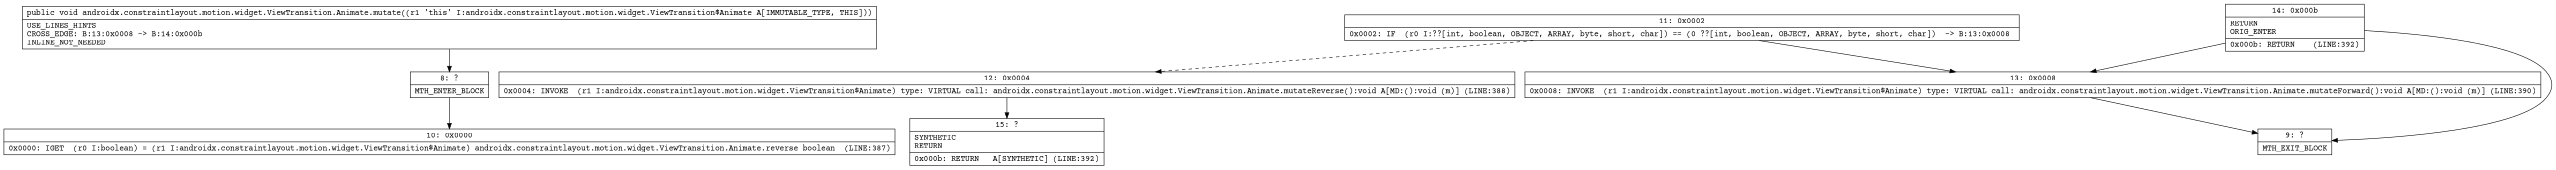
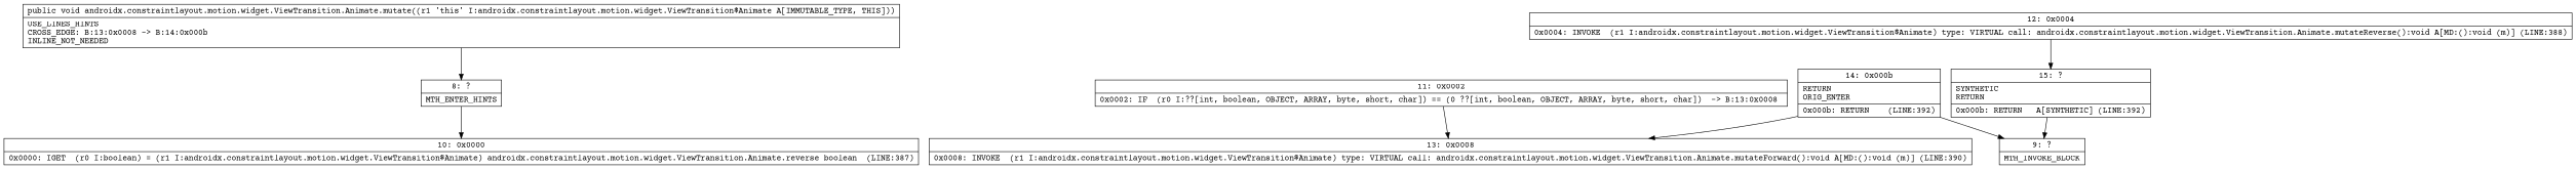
  digraph {
    fontname="Courier Prime"
    node [fontname="Courier Prime" shape=record]
    edge [fontname="Courier Prime"]
-   n1 [label="{8\:\ ?|MTH_ENTER_BLOCK\l}"]
+   n1 [label="{8\:\ ?|MTH_ENTER_HINTS\l}"]
    n2 [label="{10\:\ 0x0000|0x0000: IGET  (r0 I:boolean) = (r1 I:androidx.constraintlayout.motion.widget.ViewTransition$Animate) androidx.constraintlayout.motion.widget.ViewTransition.Animate.reverse boolean  (LINE:387)\l}"]
    n3 [label="{11\:\ 0x0002|0x0002: IF  (r0 I:??[int, boolean, OBJECT, ARRAY, byte, short, char]) == (0 ??[int, boolean, OBJECT, ARRAY, byte, short, char])  \-\> B:13:0x0008 \l}"]
    n4 [label="{12\:\ 0x0004|0x0004: INVOKE  (r1 I:androidx.constraintlayout.motion.widget.ViewTransition$Animate) type: VIRTUAL call: androidx.constraintlayout.motion.widget.ViewTransition.Animate.mutateReverse():void A[MD:():void (m)] (LINE:388)\l}"]
    n5 [label="{13\:\ 0x0008|0x0008: INVOKE  (r1 I:androidx.constraintlayout.motion.widget.ViewTransition$Animate) type: VIRTUAL call: androidx.constraintlayout.motion.widget.ViewTransition.Animate.mutateForward():void A[MD:():void (m)] (LINE:390)\l}"]
    n6 [label="{15\:\ ?|SYNTHETIC\lRETURN\l|0x000b: RETURN   A[SYNTHETIC] (LINE:392)\l}"]
-   n7 [label="{9\:\ ?|MTH_EXIT_BLOCK\l}"]
+   n7 [label="{9\:\ ?|MTH_INVOKE_BLOCK\l}"]
    n8 [label="{14\:\ 0x000b|RETURN\lORIG_ENTER\l|0x000b: RETURN    (LINE:392)\l}"]
    n9 [label="{public void androidx.constraintlayout.motion.widget.ViewTransition.Animate.mutate((r1 'this' I:androidx.constraintlayout.motion.widget.ViewTransition$Animate A[IMMUTABLE_TYPE, THIS]))  | USE_LINES_HINTS\lCROSS_EDGE: B:13:0x0008 \-\> B:14:0x000b\lINLINE_NOT_NEEDED\l}"]
    n1 -> n2
-   n3 -> n4 [style=dashed]
    n3 -> n5
    n4 -> n6
-   n5 -> n7
+   n6 -> n7
    n8 -> n5
    n8 -> n7
    n9 -> n1
  }
